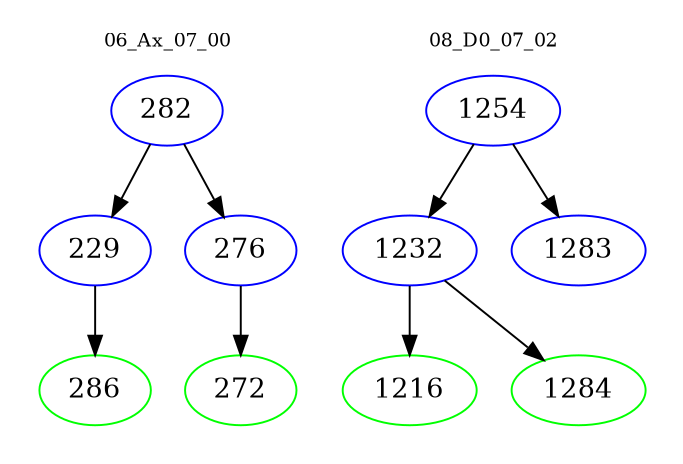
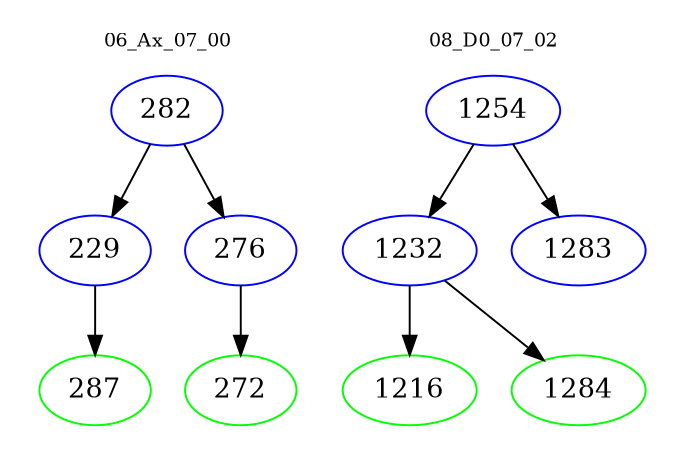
  digraph {
    node [color=blue]
    edge [color=black]
    n1 [label=282]
    n2 [label=229]
    n3 [label=276]
-   n4 [color=green label=286]
+   n4 [color=green label=287]
    n5 [color=green label=272]
    n6 [label=1254]
    n7 [label=1232]
    n8 [label=1283]
    n9 [color=green label=1216]
    n10 [color=green label=1284]
    subgraph cluster_1 {
      color=white
      fontsize=10
      label="06_Ax_07_00"
      n1
      n2
      n3
      n4
      n5
    }
    subgraph cluster_2 {
      color=white
      fontsize=10
      label="08_D0_07_02"
      n6
      n7
      n8
      n9
      n10
    }
    n1 -> n2
    n1 -> n3
    n2 -> n4
    n3 -> n5
    n6 -> n7
    n6 -> n8
    n7 -> n9
    n7 -> n10
  }
